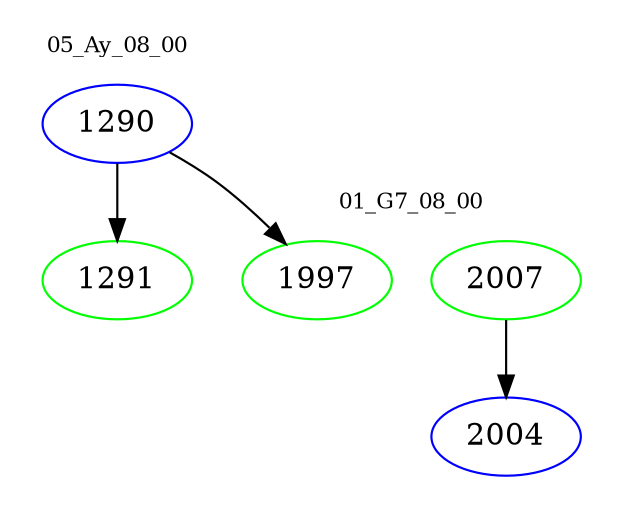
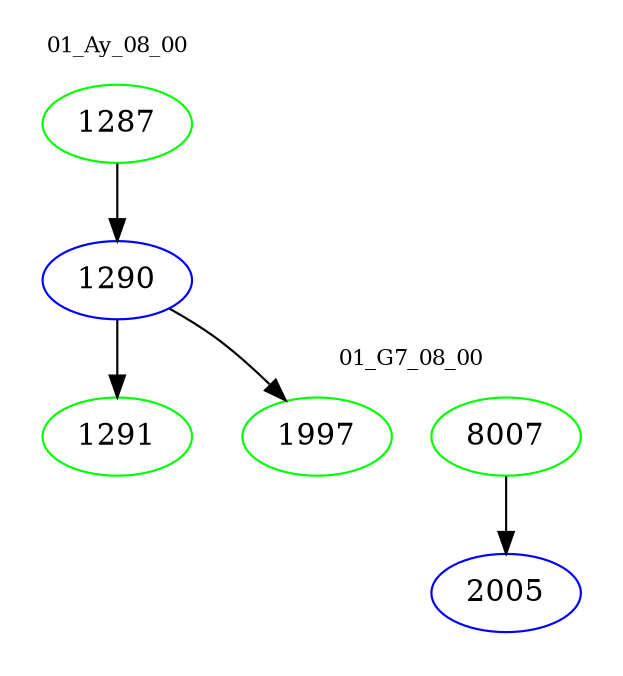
  digraph {
    node [color=green]
    edge [color=black]
+   n1 [label=1287]
    n2 [color=blue label=1290]
    n3 [label=1291]
-   n4 [label=2007]
-   n5 [color=blue label=2004]
+   n4 [label=8007]
+   n5 [color=blue label=2005]
    n6 [label=1997]
    subgraph cluster_1 {
      color=white
      fontsize=10
-     label="05_Ay_08_00"
+     label="01_Ay_08_00"
+     n1
      n2
      n3
    }
    subgraph cluster_2 {
      color=white
      fontsize=10
      label="01_G7_08_00"
      n4
      n5
      n6
    }
+   n1 -> n2
    n2 -> n3
    n2 -> n6
    n4 -> n5
  }
